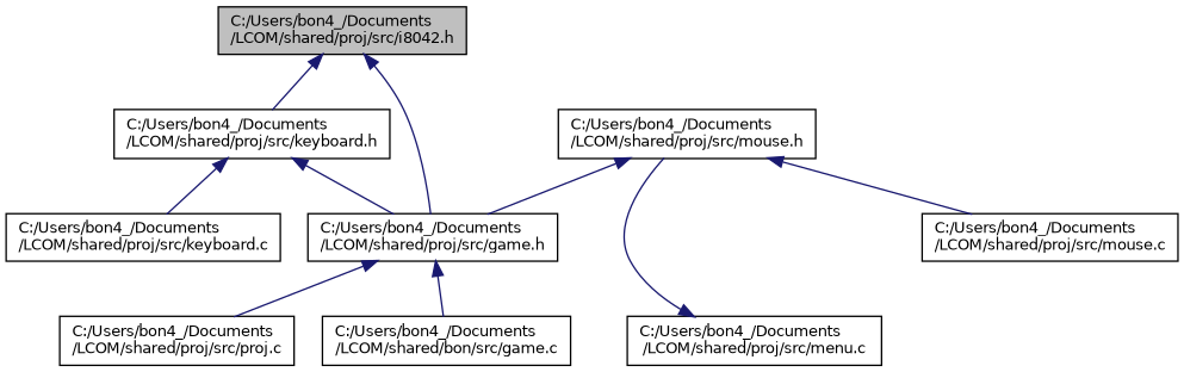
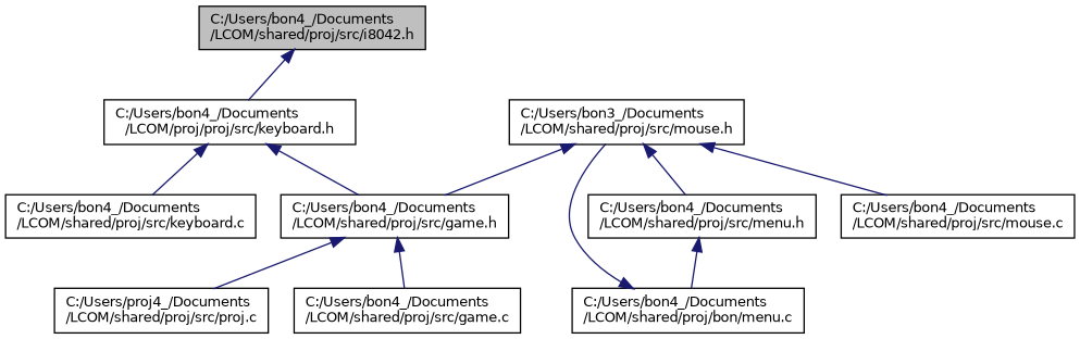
  digraph {
    node [color=black fillcolor=white fontname=Helvetica fontsize=10 shape=record style=filled]
    edge [color=midnightblue dir=back fontname=Helvetica fontsize=10 labelfontname=Helvetica labelfontsize=10 style=solid]
    n1 [fillcolor=grey75 fontcolor=black height=0.2 label="C:/Users/bon4_/Documents\l/LCOM/shared/proj/src/i8042.h" width=0.4]
    n2 [height=0.2 label="C:/Users/bon4_/Documents\l/LCOM/shared/proj/src/game.h" width=0.4]
-   n3 [height=0.2 label="C:/Users/bon4_/Documents\l/LCOM/shared/proj/src/keyboard.h" width=0.4]
-   n4 [height=0.2 label="C:/Users/bon4_/Documents\l/LCOM/shared/bon/src/game.c" width=0.4]
-   n5 [height=0.2 label="C:/Users/bon4_/Documents\l/LCOM/shared/proj/src/proj.c" width=0.4]
+   n3 [height=0.2 label="C:/Users/bon4_/Documents\l/LCOM/proj/proj/src/keyboard.h" width=0.4]
+   n4 [height=0.2 label="C:/Users/bon4_/Documents\l/LCOM/shared/proj/src/game.c" width=0.4]
+   n5 [height=0.2 label="C:/Users/proj4_/Documents\l/LCOM/shared/proj/src/proj.c" width=0.4]
    n6 [height=0.2 label="C:/Users/bon4_/Documents\l/LCOM/shared/proj/src/keyboard.c" width=0.4]
-   n7 [height=0.2 label="C:/Users/bon4_/Documents\l/LCOM/shared/proj/src/mouse.h" width=0.4]
+   n7 [height=0.2 label="C:/Users/bon3_/Documents\l/LCOM/shared/proj/src/mouse.h" width=0.4]
+   n8 [height=0.2 label="C:/Users/bon4_/Documents\l/LCOM/shared/proj/src/menu.h" width=0.4]
    n9 [height=0.2 label="C:/Users/bon4_/Documents\l/LCOM/shared/proj/src/mouse.c" width=0.4]
-   n10 [height=0.2 label="C:/Users/bon4_/Documents\l/LCOM/shared/proj/src/menu.c" width=0.4]
-   n1 -> n2
+   n10 [height=0.2 label="C:/Users/bon4_/Documents\l/LCOM/shared/proj/bon/menu.c" width=0.4]
    n1 -> n3
    n2 -> n4
    n2 -> n5
    n3 -> n2
    n3 -> n6
    n7 -> n2
+   n7 -> n8
    n7 -> n9
+   n8 -> n10
    n10 -> n7
  }
